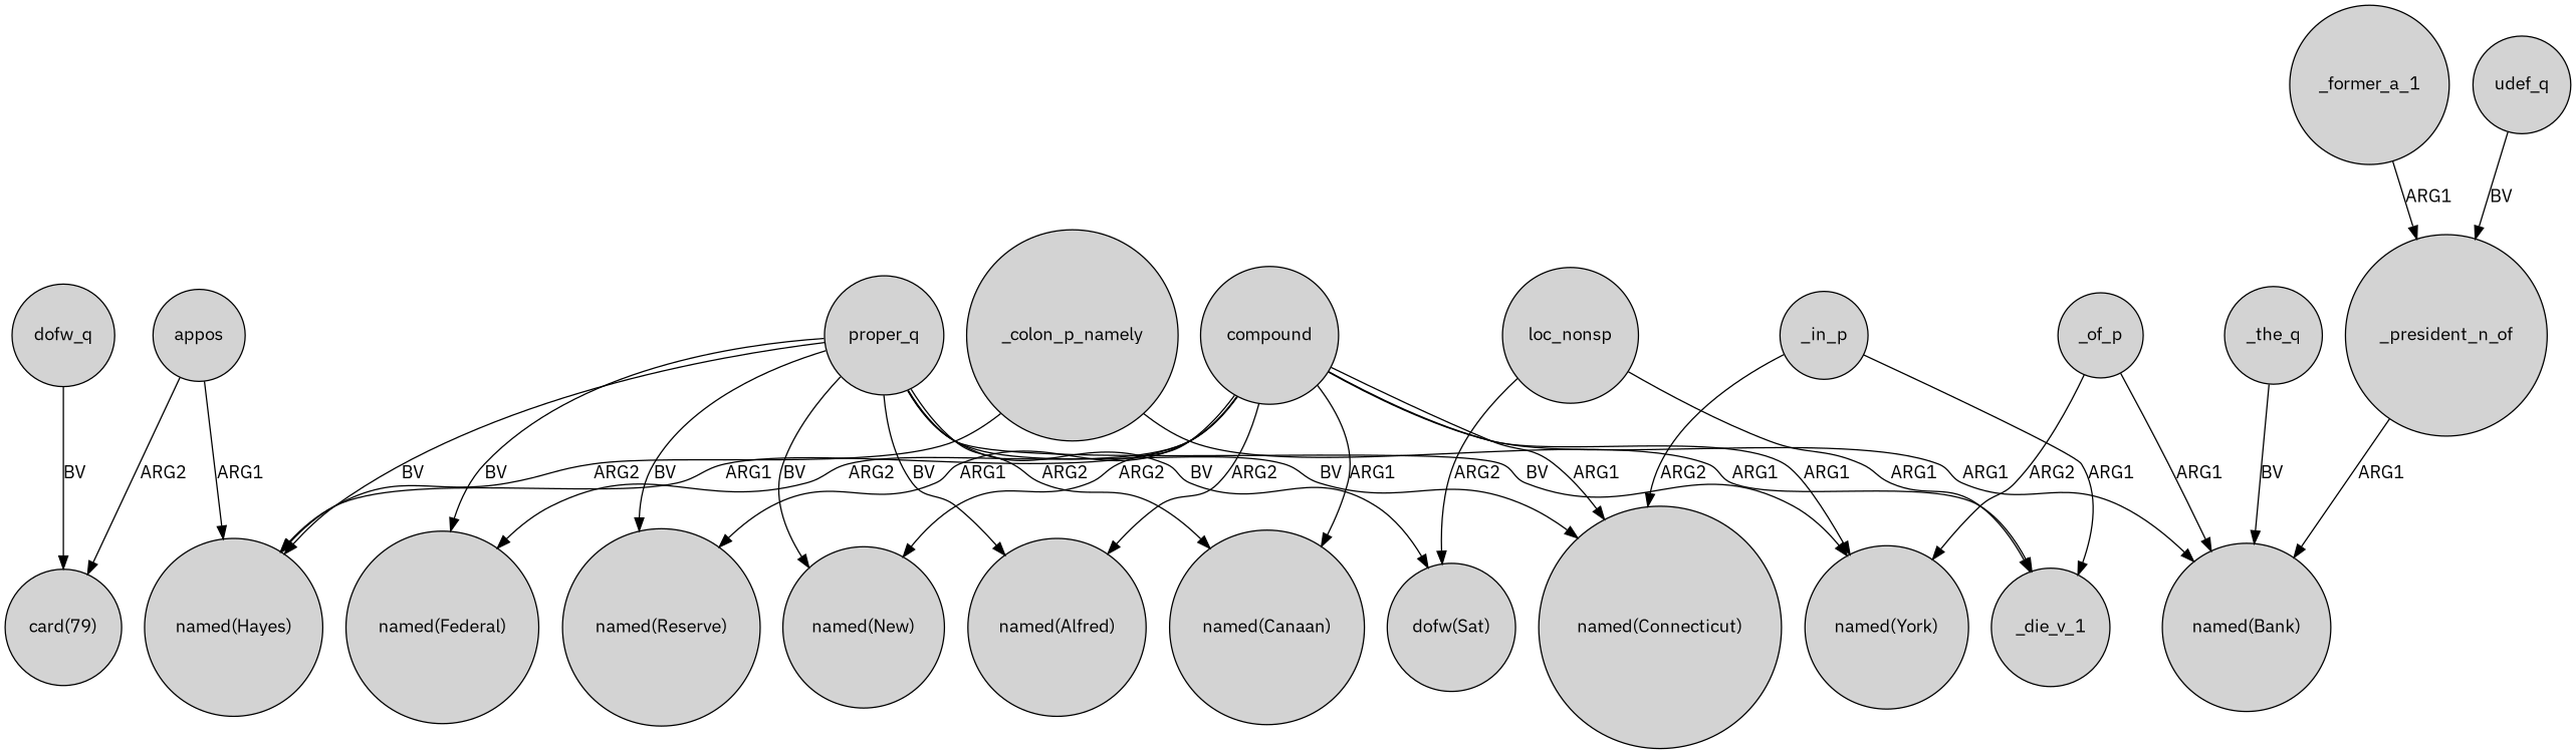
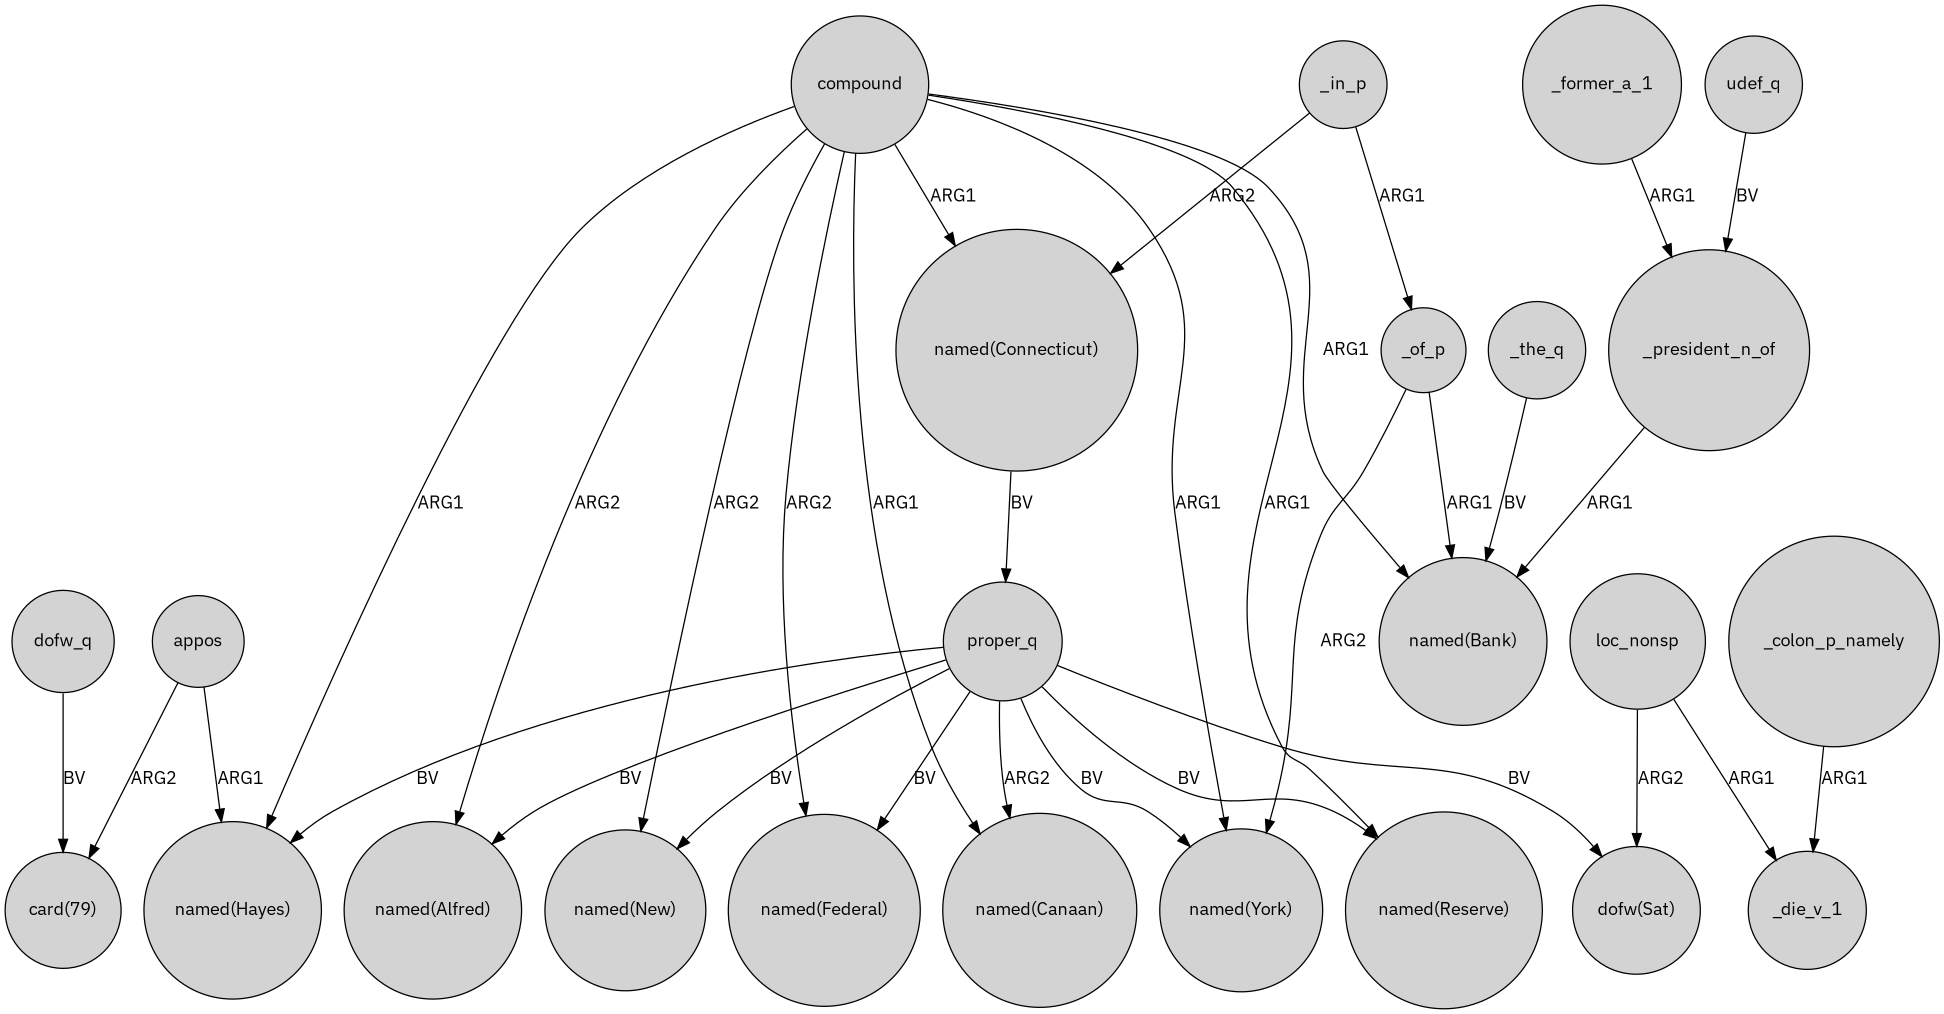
  digraph {
    fontname="IBM Plex Sans"
    node [fontname="IBM Plex Sans" shape=circle style=filled]
    edge [fontname="IBM Plex Sans"]
    compound
    "named(Hayes)"
    "named(Canaan)"
    "named(Alfred)"
    "named(New)"
    "named(Federal)"
    "named(Bank)"
    "named(York)"
    "named(Connecticut)"
    "named(Reserve)"
    appos
    "card(79)"
    _president_n_of
    proper_q
    "dofw(Sat)"
    _former_a_1
    _of_p
    _the_q
    loc_nonsp
    _die_v_1
    _colon_p_namely
    n22 [label=dofw_q]
    _in_p
    udef_q
    compound -> "named(Hayes)" [label=ARG1]
    compound -> "named(Canaan)" [label=ARG1]
    compound -> "named(Alfred)" [label=ARG2]
    compound -> "named(New)" [label=ARG2]
    compound -> "named(Federal)" [label=ARG2]
    compound -> "named(Bank)" [label=ARG1]
    compound -> "named(York)" [label=ARG1]
    compound -> "named(Connecticut)" [label=ARG1]
    compound -> "named(Reserve)" [label=ARG1]
    appos -> "named(Hayes)" [label=ARG1]
    appos -> "card(79)" [label=ARG2]
    _president_n_of -> "named(Bank)" [label=ARG1]
    proper_q -> "named(Hayes)" [label=BV]
    proper_q -> "named(Canaan)" [label=ARG2]
    proper_q -> "named(Alfred)" [label=BV]
    proper_q -> "named(New)" [label=BV]
    proper_q -> "named(Federal)" [label=BV]
    proper_q -> "named(York)" [label=BV]
-   proper_q -> "named(Connecticut)" [label=BV]
+   "named(Connecticut)" -> proper_q [label=BV]
    proper_q -> "named(Reserve)" [label=BV]
    proper_q -> "dofw(Sat)" [label=BV]
    _former_a_1 -> _president_n_of [label=ARG1]
    _of_p -> "named(Bank)" [label=ARG1]
    _of_p -> "named(York)" [label=ARG2]
    _the_q -> "named(Bank)" [label=BV]
    loc_nonsp -> "dofw(Sat)" [label=ARG2]
    loc_nonsp -> _die_v_1 [label=ARG1]
-   _colon_p_namely -> "named(Hayes)" [label=ARG2]
    _colon_p_namely -> _die_v_1 [label=ARG1]
    n22 -> "card(79)" [label=BV]
    _in_p -> "named(Connecticut)" [label=ARG2]
-   _in_p -> _die_v_1 [label=ARG1]
+   _in_p -> _of_p [label=ARG1]
    udef_q -> _president_n_of [label=BV]
  }
